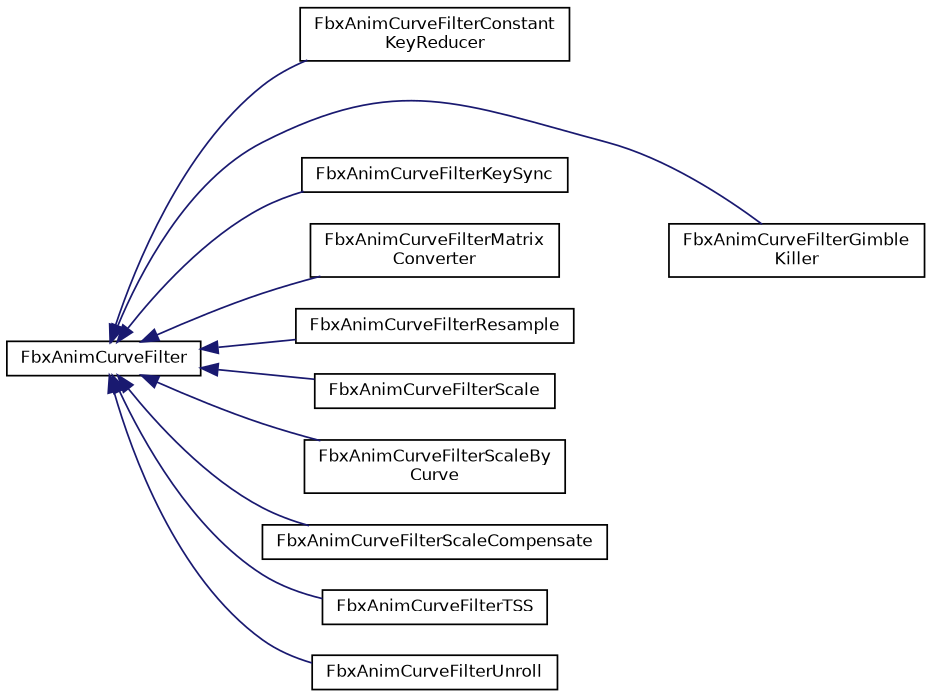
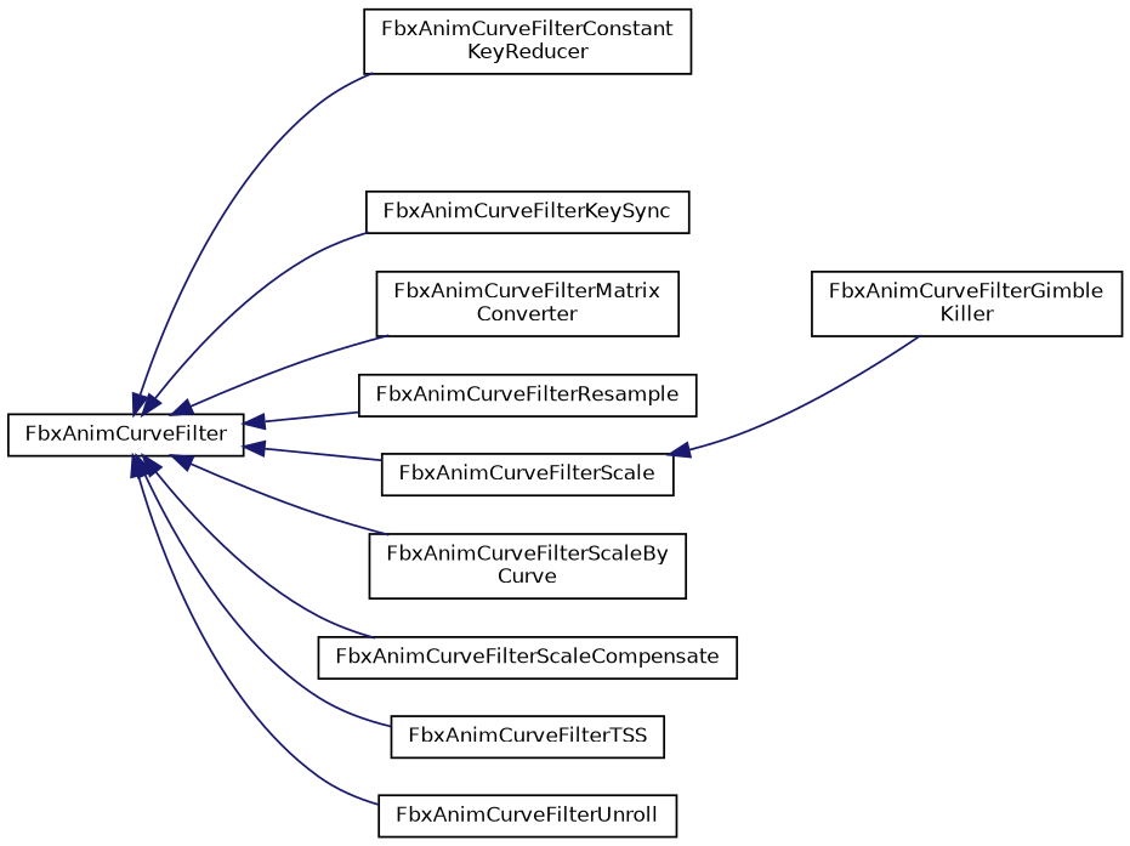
  digraph {
    rankdir=LR
    node [color=black fillcolor=white fontname=Helvetica fontsize=10 shape=record style=filled]
    edge [color=midnightblue dir=back fontname=Helvetica fontsize=10 labelfontname=Helvetica labelfontsize=10 style=solid]
    n1 [height=0.2 label=FbxAnimCurveFilter width=0.4]
    n2 [height=0.2 label="FbxAnimCurveFilterConstant\lKeyReducer" width=0.4]
    n3 [height=0.2 label="FbxAnimCurveFilterGimble\lKiller" width=0.4]
    n4 [height=0.2 label=FbxAnimCurveFilterKeySync width=0.4]
    n5 [height=0.2 label="FbxAnimCurveFilterMatrix\lConverter" width=0.4]
    n6 [height=0.2 label=FbxAnimCurveFilterResample width=0.4]
    n7 [height=0.2 label=FbxAnimCurveFilterScale width=0.4]
    n8 [height=0.2 label="FbxAnimCurveFilterScaleBy\lCurve" width=0.4]
    n9 [height=0.2 label=FbxAnimCurveFilterScaleCompensate width=0.4]
    n10 [height=0.2 label=FbxAnimCurveFilterTSS width=0.4]
    n11 [height=0.2 label=FbxAnimCurveFilterUnroll width=0.4]
    n1 -> n2
-   n1 -> n3
+   n7 -> n3
    n1 -> n4
    n1 -> n5
    n1 -> n6
    n1 -> n7
    n1 -> n8
    n1 -> n9
    n1 -> n10
    n1 -> n11
  }
